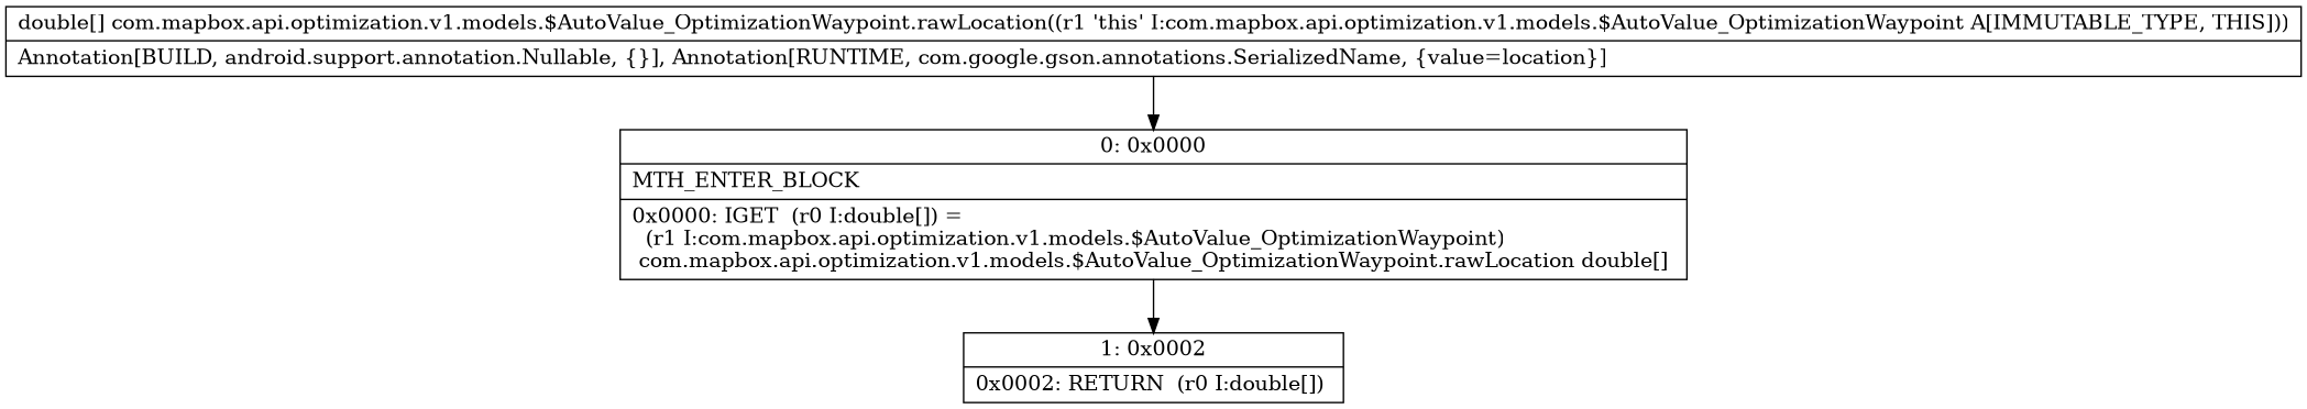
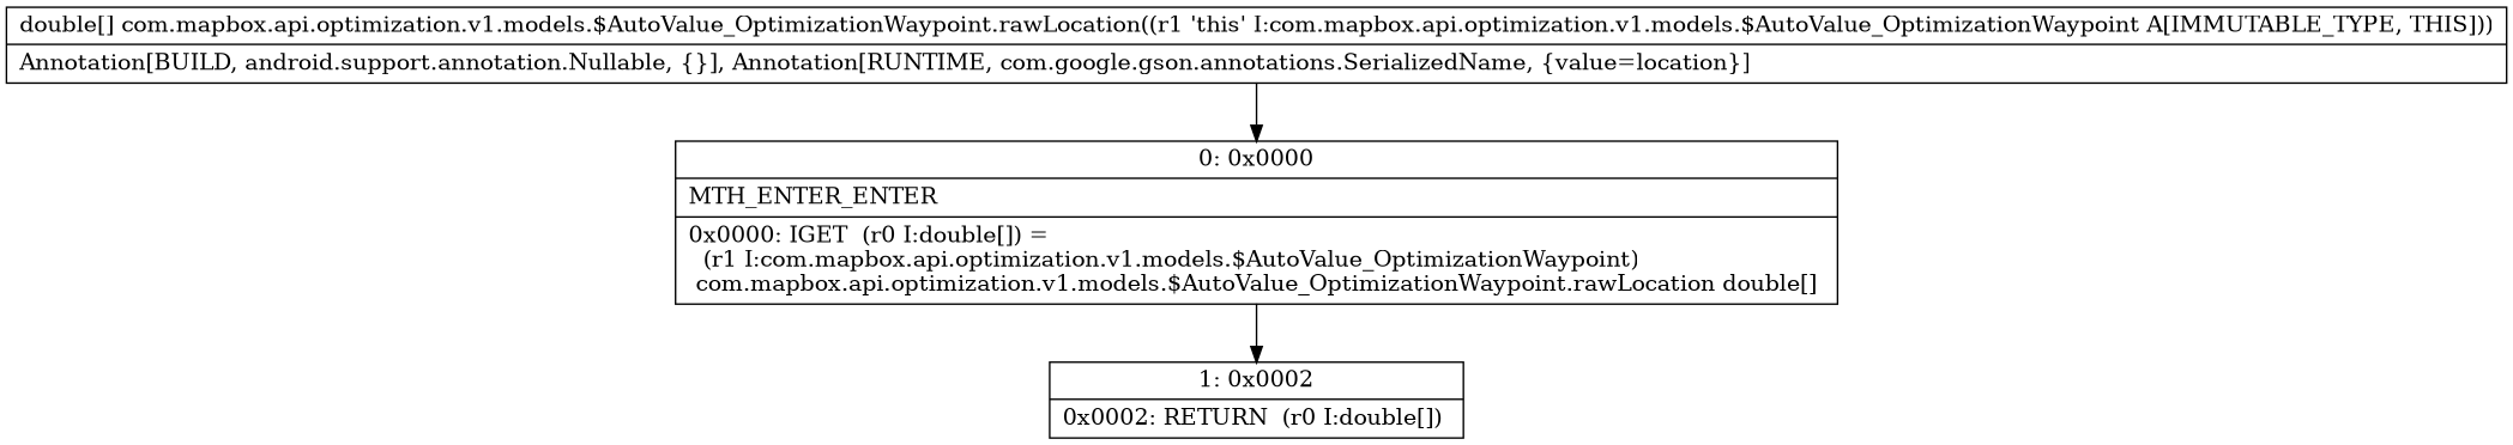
  digraph {
    node [shape=record]
-   n1 [label="{0\:\ 0x0000|MTH_ENTER_BLOCK\l|0x0000: IGET  (r0 I:double[]) = \l  (r1 I:com.mapbox.api.optimization.v1.models.$AutoValue_OptimizationWaypoint)\l com.mapbox.api.optimization.v1.models.$AutoValue_OptimizationWaypoint.rawLocation double[] \l}"]
+   n1 [label="{0\:\ 0x0000|MTH_ENTER_ENTER\l|0x0000: IGET  (r0 I:double[]) = \l  (r1 I:com.mapbox.api.optimization.v1.models.$AutoValue_OptimizationWaypoint)\l com.mapbox.api.optimization.v1.models.$AutoValue_OptimizationWaypoint.rawLocation double[] \l}"]
    n2 [label="{1\:\ 0x0002|0x0002: RETURN  (r0 I:double[]) \l}"]
    n3 [label="{double[] com.mapbox.api.optimization.v1.models.$AutoValue_OptimizationWaypoint.rawLocation((r1 'this' I:com.mapbox.api.optimization.v1.models.$AutoValue_OptimizationWaypoint A[IMMUTABLE_TYPE, THIS]))  | Annotation[BUILD, android.support.annotation.Nullable, \{\}], Annotation[RUNTIME, com.google.gson.annotations.SerializedName, \{value=location\}]\l}"]
    n1 -> n2
    n3 -> n1
  }
